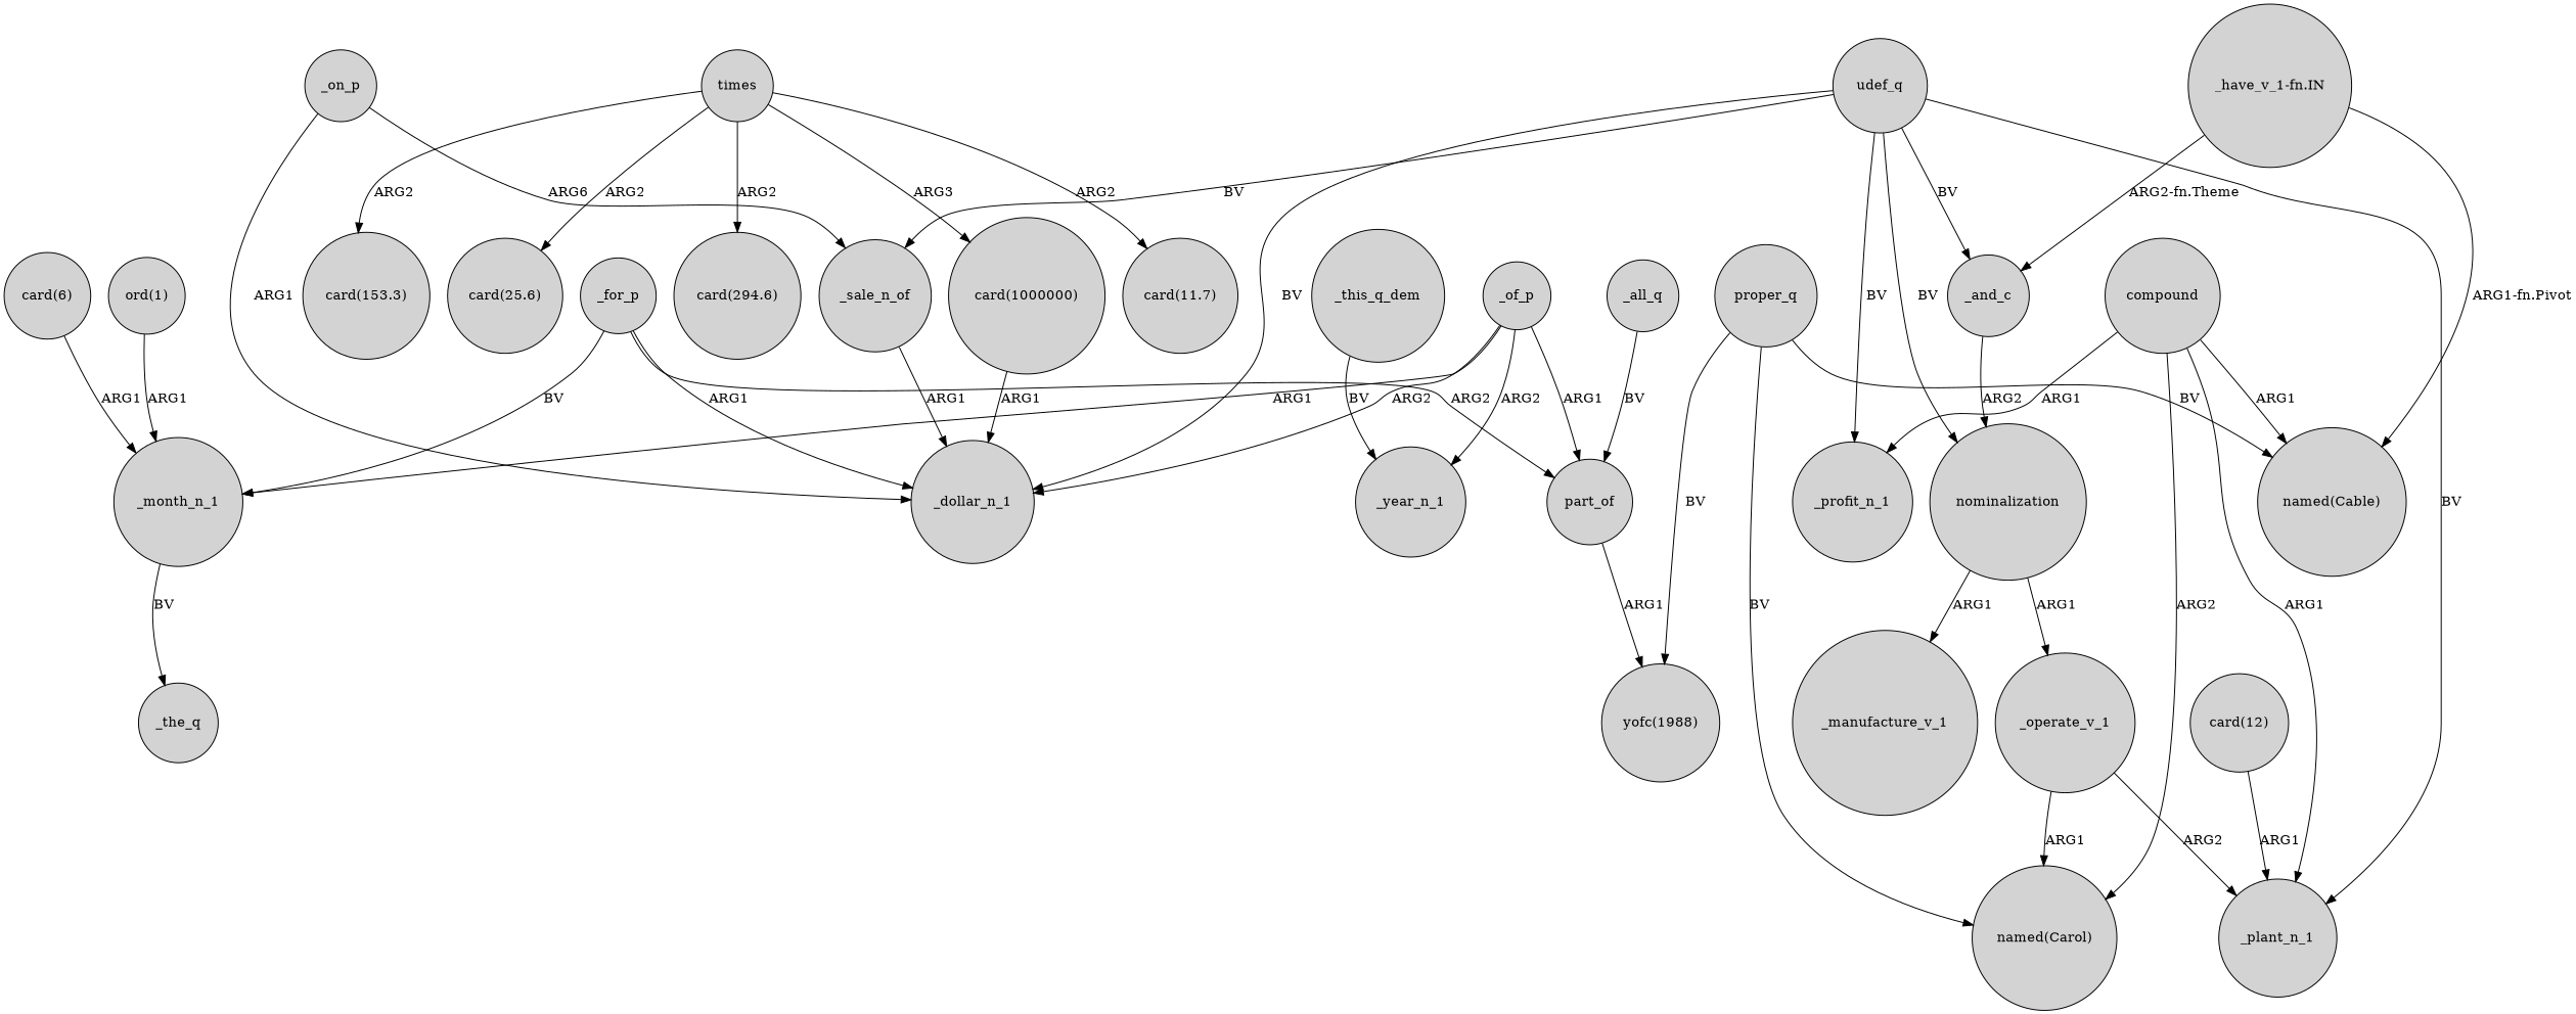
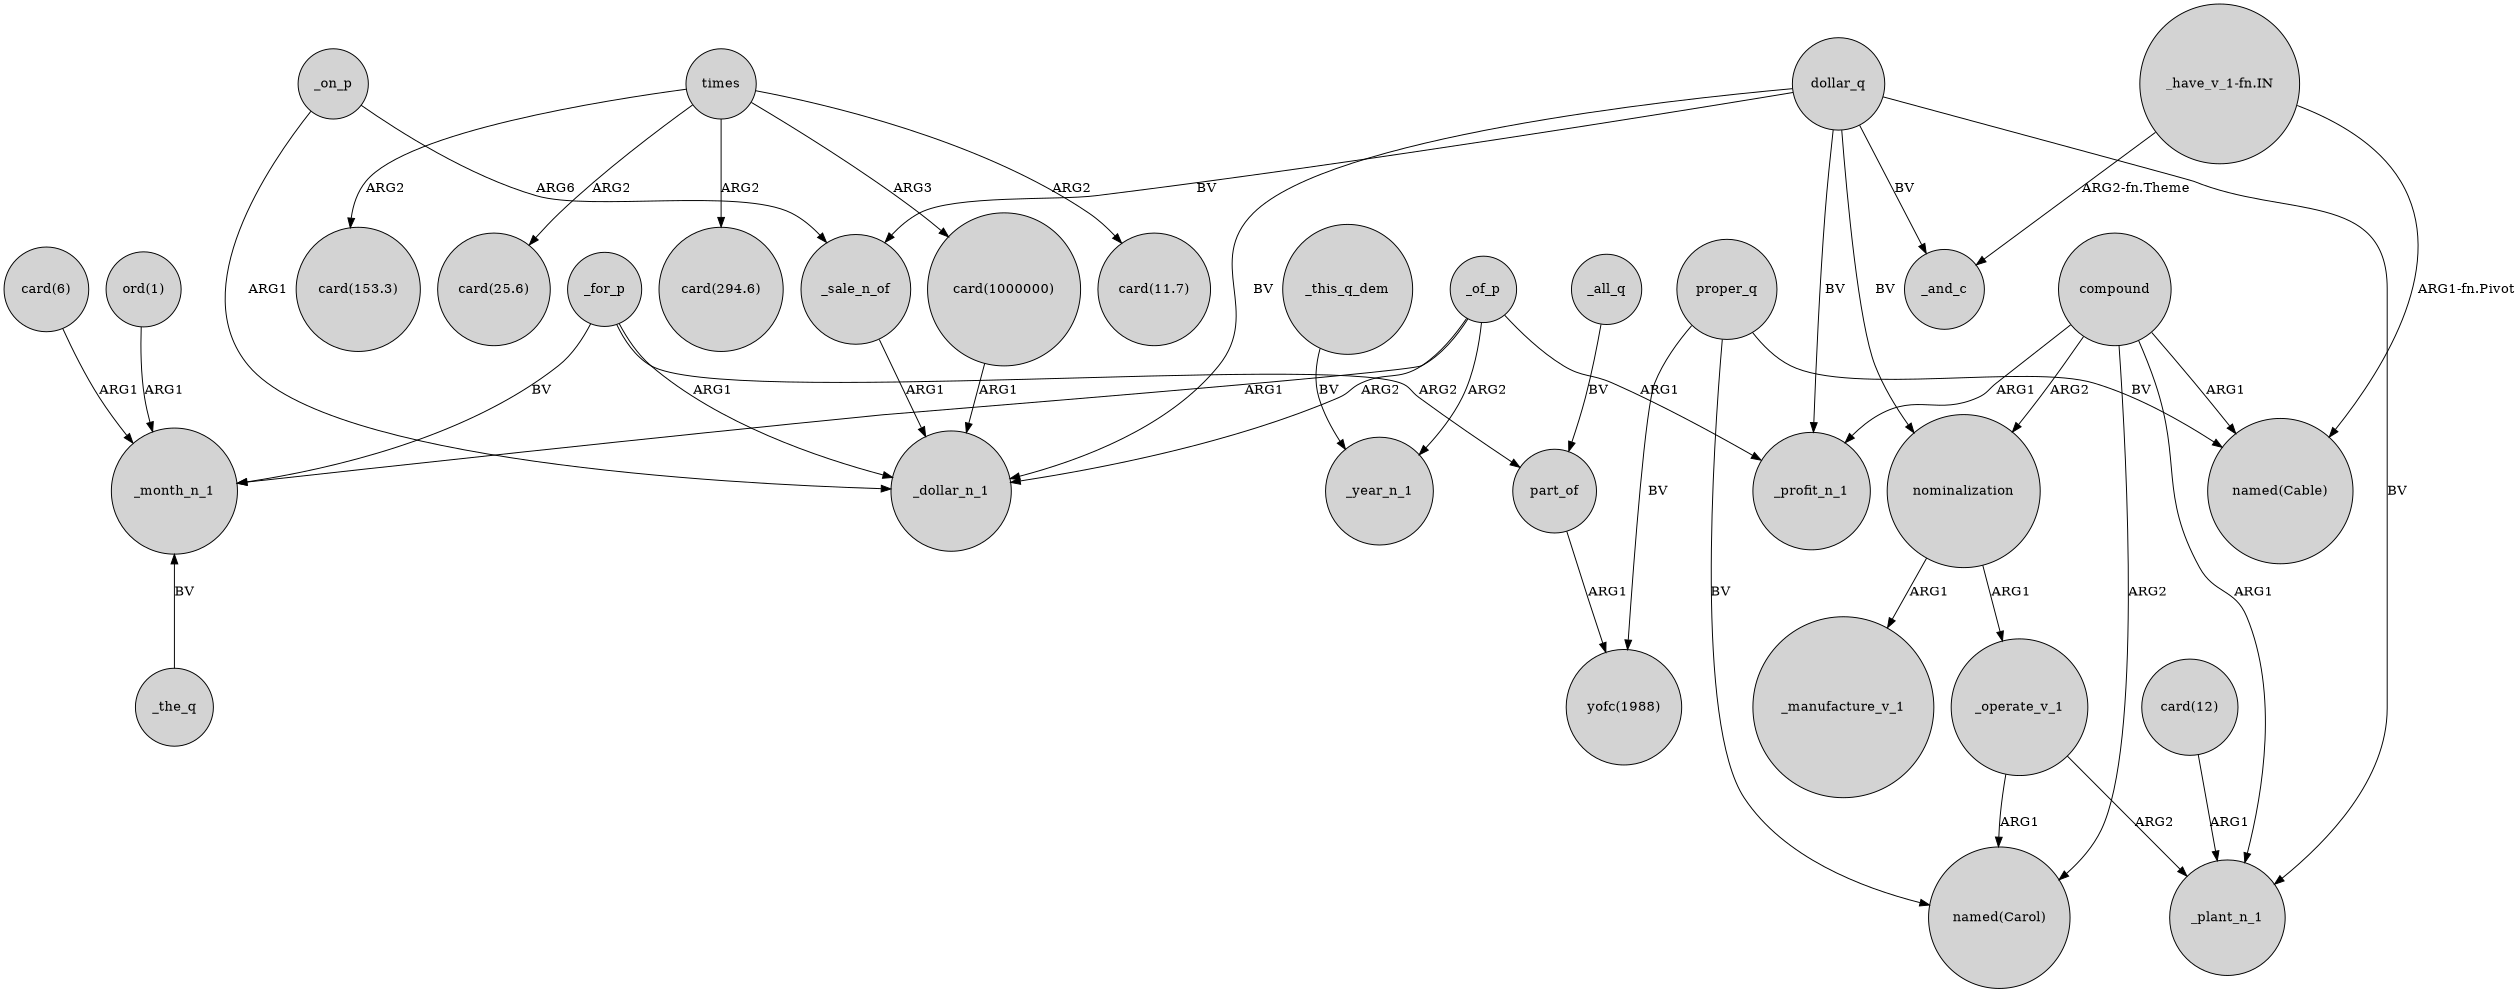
  digraph {
    node [shape=circle style=filled]
    _for_p
    _month_n_1
    _dollar_n_1
    part_of
    "yofc(1988)"
    "card(1000000)"
    nominalization
    _operate_v_1
    _manufacture_v_1
    _plant_n_1
    "named(Carol)"
    times
    "card(294.6)"
    "card(11.7)"
    "card(153.3)"
    "card(25.6)"
    _all_q
    _of_p
    _year_n_1
    _profit_n_1
    _on_p
    _sale_n_of
    compound
    "named(Cable)"
    "_have_v_1-fn.IN"
    _and_c
    proper_q
    _the_q
-   udef_q
+   udef_q [label=dollar_q]
    "ord(1)"
    "card(6)"
    "card(12)"
    _this_q_dem
    _for_p -> _month_n_1 [label=BV]
    _for_p -> _dollar_n_1 [label=ARG1]
    _for_p -> part_of [label=ARG2]
    part_of -> "yofc(1988)" [label=ARG1]
    "card(1000000)" -> _dollar_n_1 [label=ARG1]
    nominalization -> _operate_v_1 [label=ARG1]
    nominalization -> _manufacture_v_1 [label=ARG1]
    _operate_v_1 -> _plant_n_1 [label=ARG2]
    _operate_v_1 -> "named(Carol)" [label=ARG1]
    times -> "card(1000000)" [label=ARG3]
    times -> "card(294.6)" [label=ARG2]
    times -> "card(11.7)" [label=ARG2]
    times -> "card(153.3)" [label=ARG2]
    times -> "card(25.6)" [label=ARG2]
    _all_q -> part_of [label=BV]
    _of_p -> _month_n_1 [label=ARG1]
    _of_p -> _dollar_n_1 [label=ARG2]
    _of_p -> _year_n_1 [label=ARG2]
-   _of_p -> part_of [label=ARG1]
+   _of_p -> _profit_n_1 [label=ARG1]
    _on_p -> _dollar_n_1 [label=ARG1]
    _on_p -> _sale_n_of [label=ARG6]
    _sale_n_of -> _dollar_n_1 [label=ARG1]
-   _and_c -> nominalization [label=ARG2]
+   compound -> nominalization [label=ARG2]
    compound -> _plant_n_1 [label=ARG1]
    compound -> "named(Carol)" [label=ARG2]
    compound -> _profit_n_1 [label=ARG1]
    compound -> "named(Cable)" [label=ARG1]
    "_have_v_1-fn.IN" -> "named(Cable)" [label="ARG1-fn.Pivot"]
    "_have_v_1-fn.IN" -> _and_c [label="ARG2-fn.Theme"]
    proper_q -> "yofc(1988)" [label=BV]
    proper_q -> "named(Carol)" [label=BV]
    proper_q -> "named(Cable)" [label=BV]
-   _month_n_1 -> _the_q [label=BV]
+   _the_q -> _month_n_1 [label=BV]
    udef_q -> _dollar_n_1 [label=BV]
    udef_q -> nominalization [label=BV]
    udef_q -> _plant_n_1 [label=BV]
    udef_q -> _profit_n_1 [label=BV]
    udef_q -> _sale_n_of [label=BV]
    udef_q -> _and_c [label=BV]
    "ord(1)" -> _month_n_1 [label=ARG1]
    "card(6)" -> _month_n_1 [label=ARG1]
    "card(12)" -> _plant_n_1 [label=ARG1]
    _this_q_dem -> _year_n_1 [label=BV]
  }
